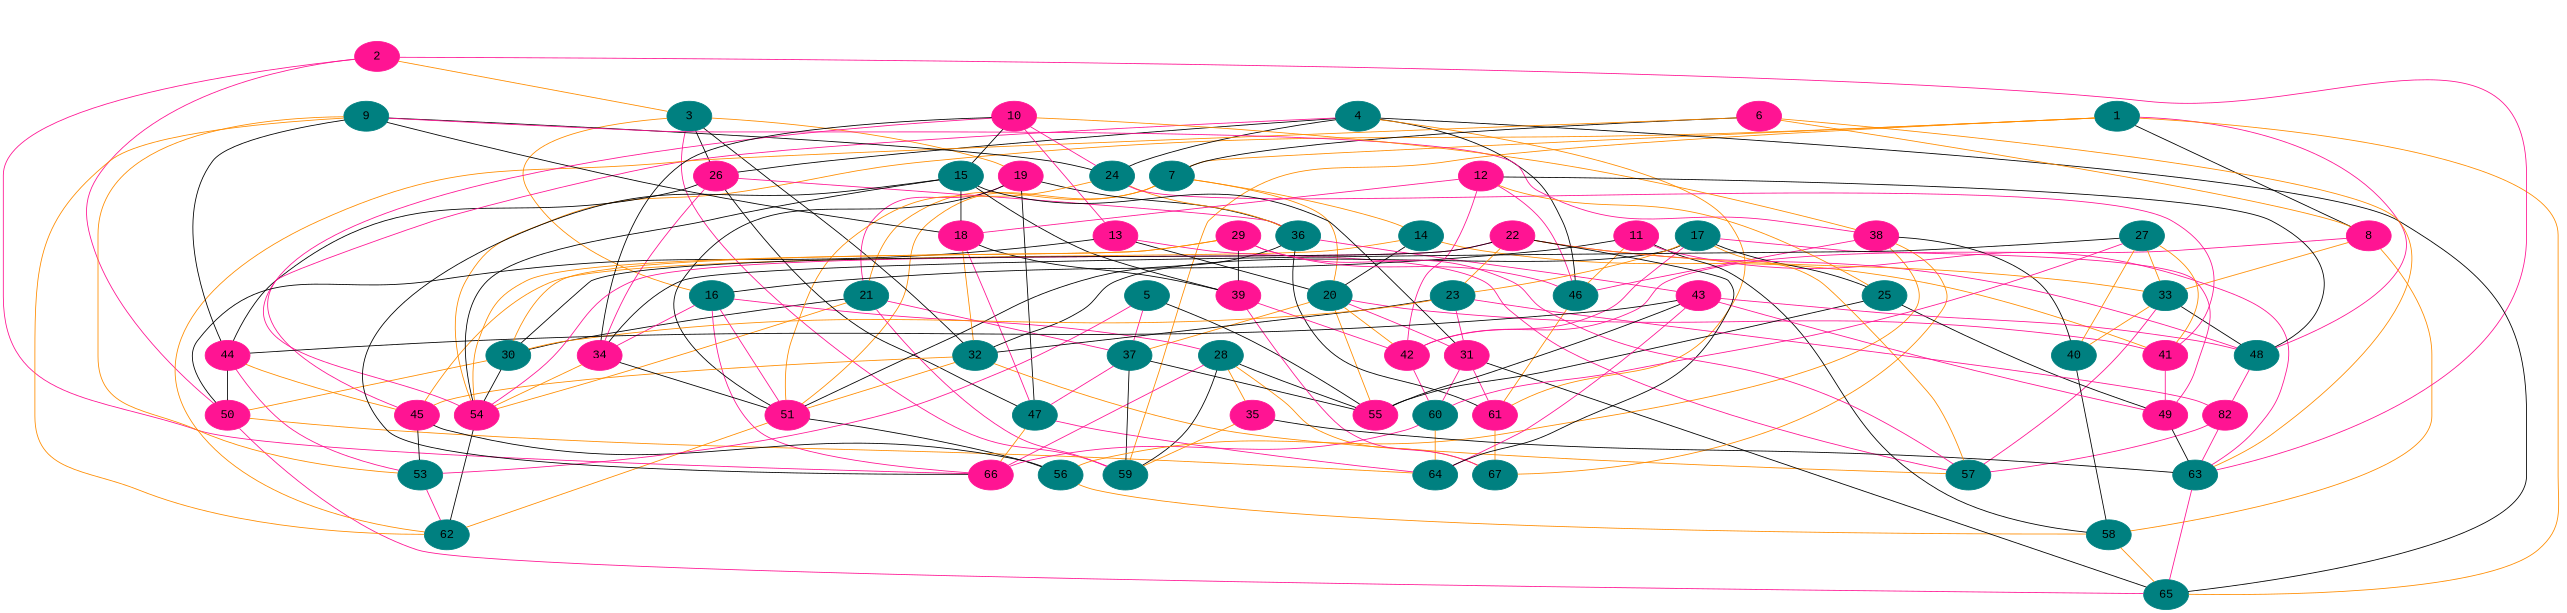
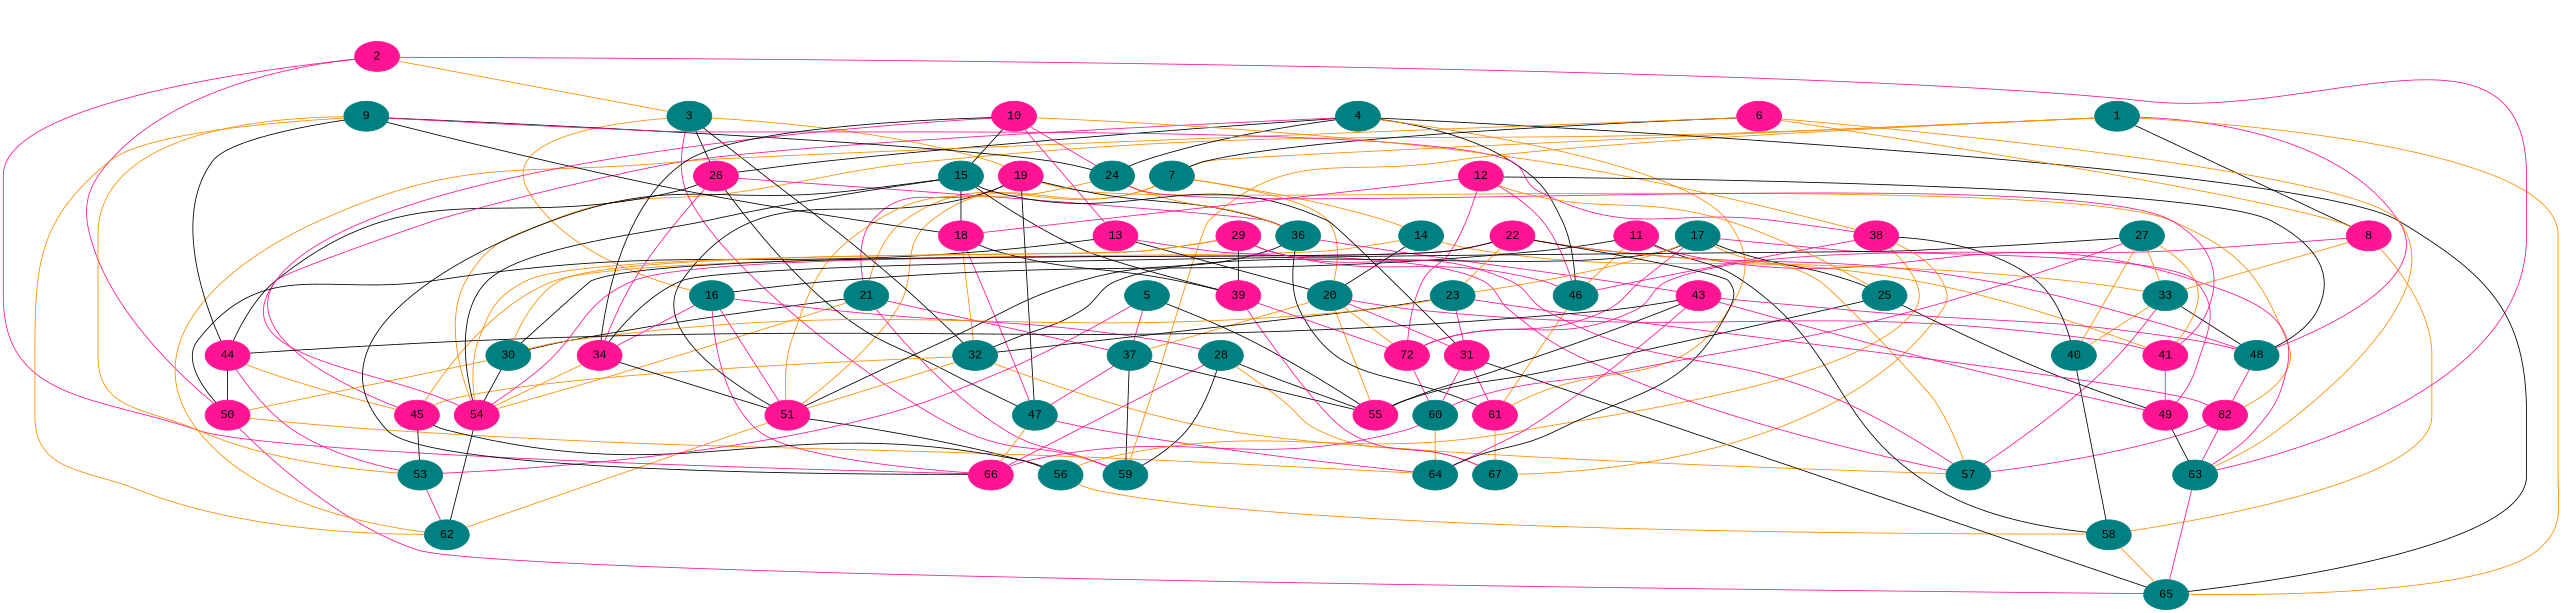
  graph {
    fontname="Liberation Mono"
    node [color=teal fontname="Liberation Mono" style=filled]
    edge [color=deeppink fontname="Liberation Mono" weight=1.0]
    1
    7
    8 [color=deeppink]
    48
    54 [color=deeppink]
    59
    65
    14
    20
    21
    51 [color=deeppink]
    33
-   42 [color=deeppink]
+   42 [color=deeppink label=72]
    58
    n15 [color=deeppink label=82]
    62
    2 [color=deeppink]
    3
    50 [color=deeppink]
    63
    66 [color=deeppink]
    16
    19 [color=deeppink]
    26 [color=deeppink]
    32
    64
    34 [color=deeppink]
    28
    47
    36
    44 [color=deeppink]
    45 [color=deeppink]
    57
    4
    24
    46
    61 [color=deeppink]
    41 [color=deeppink]
    53
    56
    67
    5
    37
    55 [color=deeppink]
    6 [color=deeppink]
    31 [color=deeppink]
    30
    40
    60
    9
    18 [color=deeppink]
    38 [color=deeppink]
    39 [color=deeppink]
    10 [color=deeppink]
    13 [color=deeppink]
    15
    11 [color=deeppink]
    12 [color=deeppink]
    25
    49 [color=deeppink]
-   35 [color=deeppink]
    17
    23
    43 [color=deeppink]
    22 [color=deeppink]
    27
    29 [color=deeppink]
    1 -- 7 [color=darkorange]
    1 -- 8 [color=black]
    1 -- 48
    1 -- 54 [color=darkorange]
    1 -- 59 [color=darkorange]
    1 -- 65 [color=darkorange]
    7 -- 14 [color=darkorange]
    7 -- 20 [color=darkorange]
    7 -- 21 [color=darkorange]
    7 -- 51 [color=darkorange]
    8 -- 33 [color=darkorange]
    8 -- 42
    8 -- 58 [color=darkorange weight=2.0]
    48 -- n15
    54 -- 62 [color=black weight=2.0]
    14 -- 20 [color=black]
    14 -- 45 [color=darkorange]
    14 -- 41 [color=darkorange]
    20 -- 42 [color=darkorange]
    20 -- 41
    20 -- 37 [color=darkorange]
    20 -- 55 [color=darkorange]
    20 -- 31
    21 -- 54 [color=darkorange]
    21 -- 59
    21 -- 37
    21 -- 30 [color=black]
    51 -- 62 [color=darkorange]
    51 -- 56 [color=black]
    33 -- 48 [color=black]
    33 -- 57
    33 -- 40 [color=darkorange]
    42 -- 60
    58 -- 65 [color=darkorange]
    n15 -- 63 [weight=2.0]
    n15 -- 57
    2 -- 3 [color=darkorange]
    2 -- 50
    2 -- 63
    2 -- 66
    3 -- 59
    3 -- 16 [color=darkorange]
    3 -- 19 [color=darkorange]
    3 -- 26 [color=black]
    3 -- 32 [color=black]
    50 -- 65
    50 -- 64 [color=darkorange]
    63 -- 65
    16 -- 51
    16 -- 66
    16 -- 34
    16 -- 28
    19 -- 21
    19 -- 51 [color=black]
+   19 -- n15 [color=darkorange]
    19 -- 47 [color=black]
    19 -- 36 [color=black]
    26 -- 34
    26 -- 47 [color=black]
    26 -- 36
    26 -- 44 [color=black]
    32 -- 51 [color=darkorange weight=2.0]
    32 -- 45 [color=darkorange]
    32 -- 57 [color=darkorange]
    34 -- 54 [color=darkorange]
    34 -- 51 [color=black]
    28 -- 59 [color=black]
    28 -- 66
    28 -- 67 [color=darkorange]
    28 -- 55 [color=black]
-   28 -- 35 [color=darkorange]
    47 -- 66 [color=darkorange]
    47 -- 64
    36 -- 51 [color=black]
    36 -- 61 [color=black]
    36 -- 43
    44 -- 50 [color=black]
    44 -- 45 [color=darkorange]
    44 -- 53
    45 -- 53 [color=black]
    45 -- 56 [color=black]
    4 -- 65 [color=black]
    4 -- 26 [color=black]
    4 -- 45
    4 -- 24 [color=black]
    4 -- 46 [color=black]
    4 -- 61 [color=darkorange]
    24 -- 51 [color=darkorange]
    24 -- 36 [color=darkorange]
    24 -- 41
    46 -- 61 [color=darkorange]
    61 -- 67 [color=darkorange]
    41 -- 49
    53 -- 62
    56 -- 58 [color=darkorange]
    5 -- 53 [weight=2.0]
    5 -- 37
    5 -- 55 [color=black]
    37 -- 59 [color=black]
    37 -- 47
    37 -- 55 [color=black]
    6 -- 7 [color=black]
    6 -- 8 [color=darkorange]
    6 -- 62 [color=darkorange]
    6 -- 63 [color=darkorange]
    31 -- 65 [color=black]
    31 -- 61
    31 -- 60
    30 -- 54 [color=black]
    30 -- 50 [color=darkorange]
    40 -- 58 [color=black]
    60 -- 66
    60 -- 64 [color=darkorange weight=2.0]
    9 -- 62 [color=darkorange]
    9 -- 44 [color=black]
    9 -- 24 [color=black]
    9 -- 53 [color=darkorange]
    9 -- 18 [color=black]
    9 -- 38
    18 -- 32 [color=darkorange]
    18 -- 47
    18 -- 39 [color=black]
    38 -- 46
    38 -- 56 [color=darkorange]
    38 -- 67 [color=darkorange]
    38 -- 40 [color=black]
    39 -- 42
    39 -- 67
    10 -- 54
    10 -- 34 [color=black]
    10 -- 24
    10 -- 38 [color=darkorange]
    10 -- 13
    10 -- 15 [color=black]
    13 -- 20 [color=black]
    13 -- 50 [color=black]
    13 -- 57
    15 -- 54 [color=black]
    15 -- 66 [color=black]
    15 -- 31 [color=black]
    15 -- 18 [color=black]
    15 -- 39 [color=black]
    11 -- 58 [color=black]
    11 -- 63
    11 -- 16 [color=black]
    11 -- 46 [color=darkorange]
    12 -- 48 [color=black]
    12 -- 42
    12 -- 46
    12 -- 18
    12 -- 25 [color=darkorange]
    25 -- 55 [color=black]
    25 -- 49 [color=black]
    49 -- 63 [color=black weight=2.0]
-   35 -- 59 [color=darkorange]
-   35 -- 63 [color=black weight=2.0]
    17 -- 42
    17 -- 32 [color=black]
    17 -- 57 [color=darkorange]
    17 -- 25 [color=black]
    17 -- 49
    17 -- 23 [color=darkorange]
    23 -- n15
    23 -- 32 [color=black]
    23 -- 31
    23 -- 30 [color=darkorange]
    43 -- 48
    43 -- 64
    43 -- 44 [color=black]
    43 -- 55 [color=black]
    43 -- 49
    22 -- 48
    22 -- 54
    22 -- 33 [color=darkorange]
    22 -- 64 [color=black]
    22 -- 30 [color=black]
    22 -- 23 [color=darkorange]
    27 -- 33 [color=darkorange]
    27 -- 34 [color=black]
    27 -- 41 [color=darkorange weight=2.0]
    27 -- 40 [color=darkorange]
    27 -- 60
    29 -- 54 [color=darkorange]
    29 -- 57
    29 -- 46
    29 -- 30 [color=darkorange]
    29 -- 39 [color=black weight=2.0]
  }
